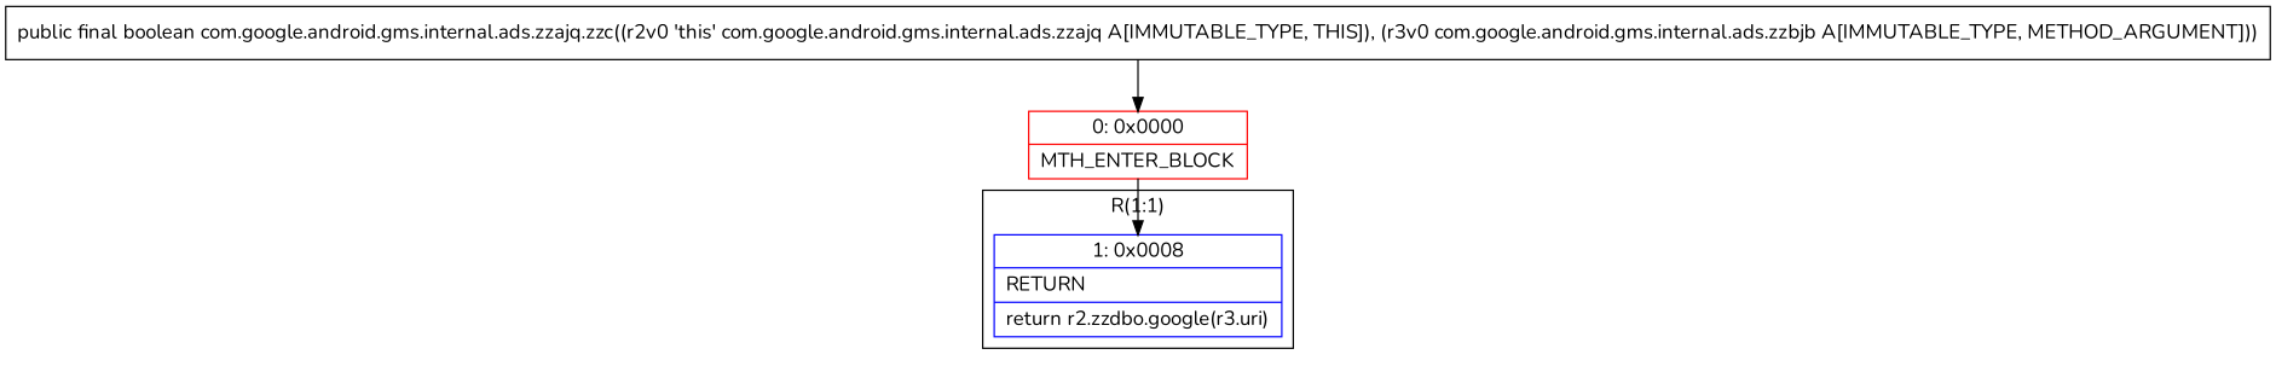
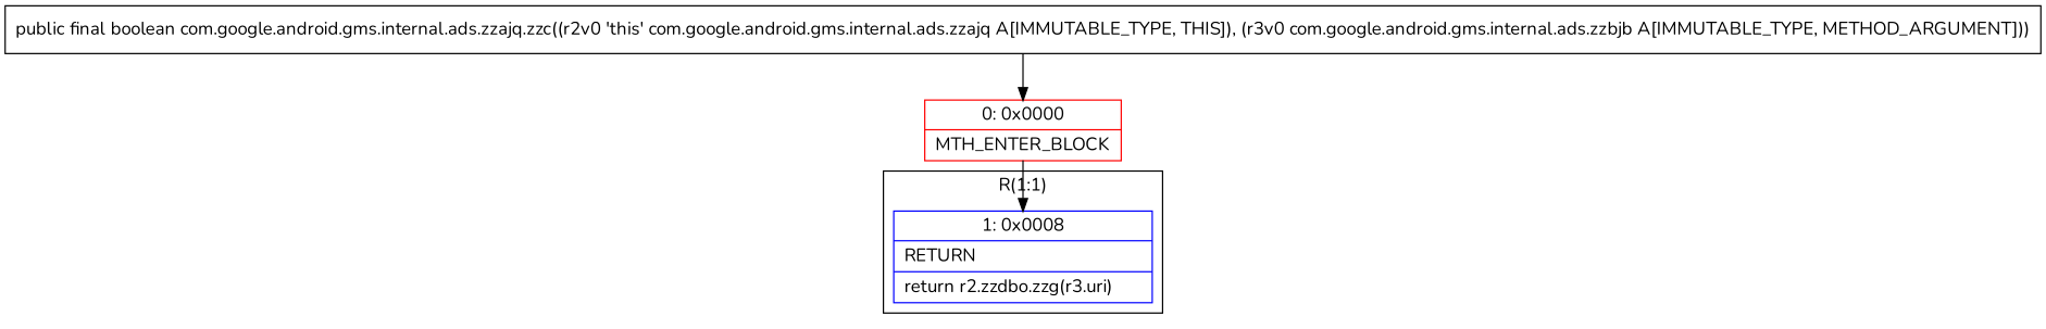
  digraph {
    fontname=Nunito
    node [shape=record fontname=Nunito]
    edge [fontname=Nunito]
-   n1 [color=blue label="{1\:\ 0x0008|RETURN\l|return r2.zzdbo.google(r3.uri)\l}"]
+   n1 [color=blue label="{1\:\ 0x0008|RETURN\l|return r2.zzdbo.zzg(r3.uri)\l}"]
    n2 [color=red label="{0\:\ 0x0000|MTH_ENTER_BLOCK\l}"]
    n3 [label="{public final boolean com.google.android.gms.internal.ads.zzajq.zzc((r2v0 'this' com.google.android.gms.internal.ads.zzajq A[IMMUTABLE_TYPE, THIS]), (r3v0 com.google.android.gms.internal.ads.zzbjb A[IMMUTABLE_TYPE, METHOD_ARGUMENT])) }"]
    subgraph cluster_1 {
      label="R(1:1)"
      n1
    }
    n2 -> n1
    n3 -> n2
  }
